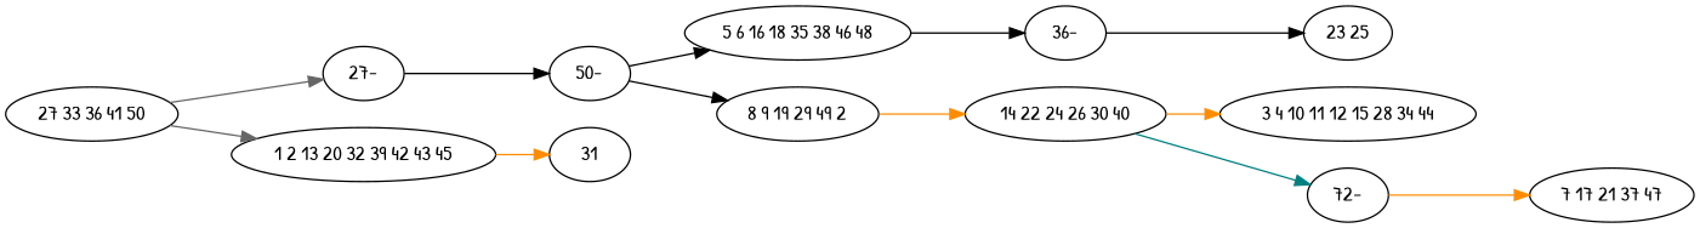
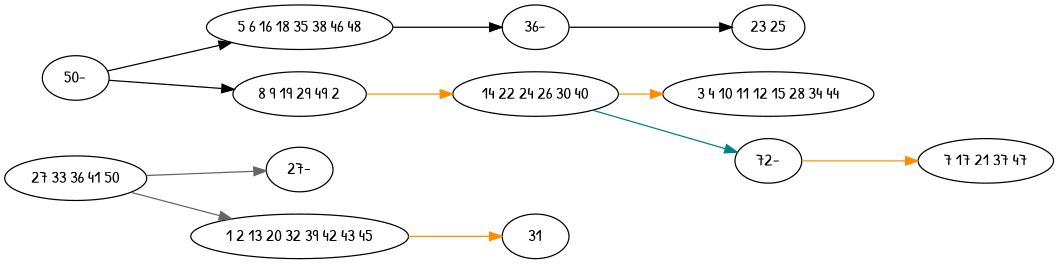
  digraph {
    fontname="Patrick Hand"
    rankdir=LR
    node [fontname="Patrick Hand"]
    edge [color=black fontname="Patrick Hand"]
    n1 [label="27 33 36 41 50"]
    n2 [label="27-"]
    n3 [label="1 2 13 20 32 39 42 43 45"]
    n4 [label="50-"]
    n5 [label="5 6 16 18 35 38 46 48"]
    n6 [label="36-"]
    n7 [label=31]
    n8 [label="8 9 19 29 49 2"]
    n9 [label="23 25"]
    n10 [label="14 22 24 26 30 40"]
    n11 [label="3 4 10 11 12 15 28 34 44"]
    n12 [label="72-"]
    n13 [label="7 17 21 37 47"]
    n1 -> n2 [color=gray40]
    n1 -> n3 [color=gray40]
-   n2 -> n4
    n3 -> n7 [color=darkorange]
    n4 -> n5
    n4 -> n8
    n5 -> n6
    n6 -> n9
    n8 -> n10 [color=darkorange]
    n10 -> n11 [color=darkorange]
    n10 -> n12 [color=teal]
    n12 -> n13 [color=darkorange]
  }
